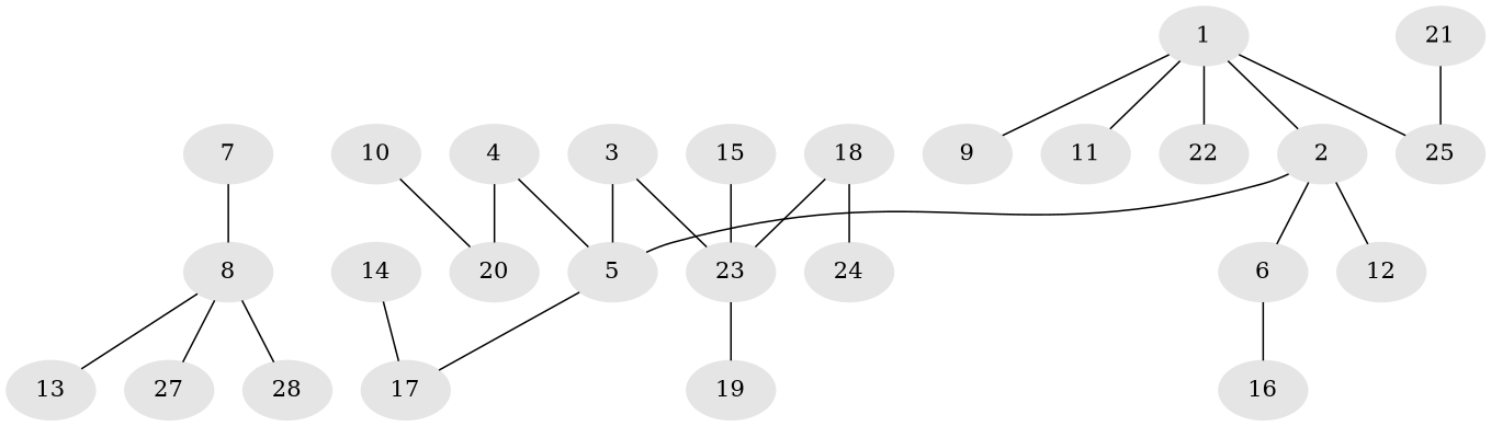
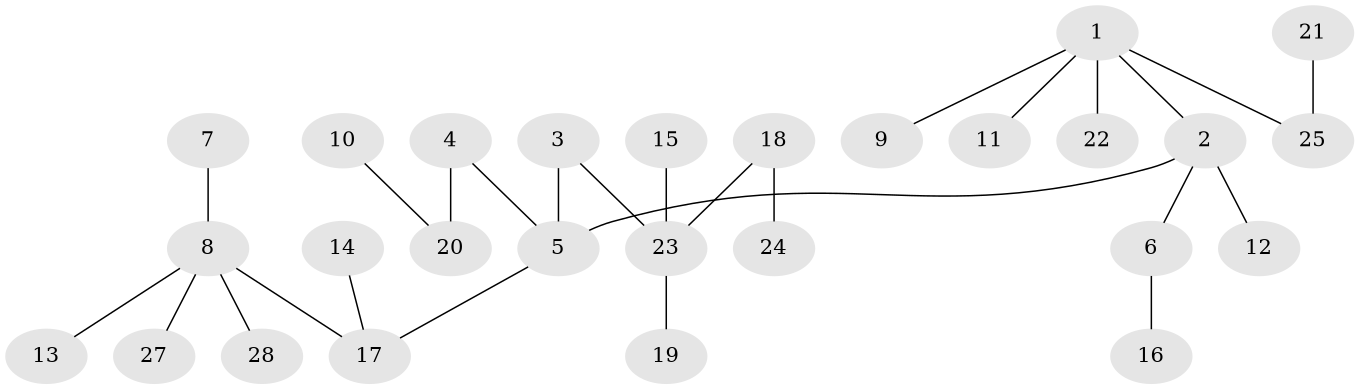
  graph {
    node [color=gray90 style=filled]
    edge [weight=1.0]
    1
    2
    9
    11
    22
    25
    5
    6
    12
    17
    16
    3
    23
    19
    4
    20
    7
    8
    13
    27
    28
    10
    14
    15
    18
    24
    21
    1 -- 2
    1 -- 9
    1 -- 11
    1 -- 22
    1 -- 25
    2 -- 5
    2 -- 6
    2 -- 12
    5 -- 17
    6 -- 16
    3 -- 5
    3 -- 23
    23 -- 19
    4 -- 5
    4 -- 20
    7 -- 8
+   8 -- 17
    8 -- 13
    8 -- 27
    8 -- 28
    10 -- 20
    14 -- 17
    15 -- 23
    18 -- 23
    18 -- 24
    21 -- 25
  }
